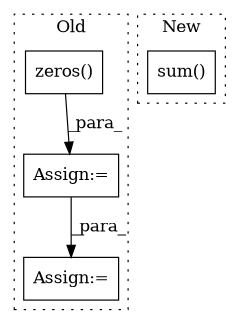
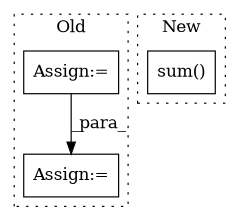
  digraph {
    node [a=75 shape=box]
-   n1 [l="9,17" label="zeros()" s="2445,2471"]
    n2 [a=68 l=4 label="Assign:=" s=2603]
    n3 [a=68 l=3 label="Assign:=" s=2442]
    n4 [l=62 label="sum()" s=2581]
    subgraph cluster_1 {
      label=Old
      style=dotted
-     n1
      n2
      n3
    }
    subgraph cluster_2 {
      label=New
      style=dotted
      n4
    }
-   n1 -> n3 [label=_para_]
    n3 -> n2 [label=_para_]
  }
